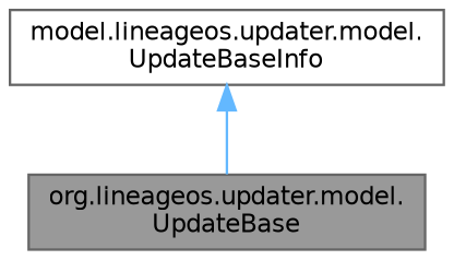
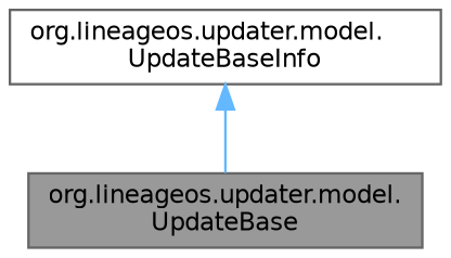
  digraph {
    node [color=gray40 fontname=Helvetica fontsize=10 shape=box style=filled]
    n1 [fillcolor=grey60 fontcolor=black height=0.2 label="org.lineageos.updater.model.\lUpdateBase" width=0.4]
-   n2 [fillcolor=white height=0.2 label="model.lineageos.updater.model.\lUpdateBaseInfo" width=0.4]
+   n2 [fillcolor=white height=0.2 label="org.lineageos.updater.model.\lUpdateBaseInfo" width=0.4]
    n2 -> n1 [color=steelblue1 dir=back fontname=Helvetica fontsize=10 labelfontname=Helvetica labelfontsize=10 style=solid]
  }
